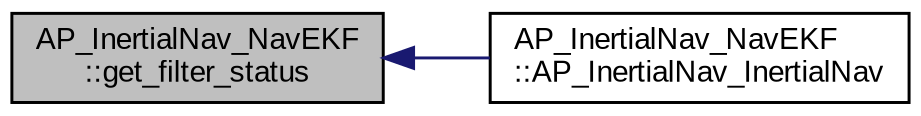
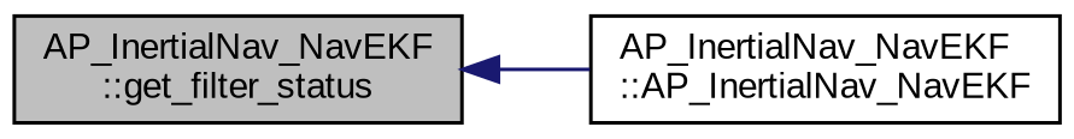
  digraph {
    rankdir=LR
    fontname="Liberation Sans"
    node [color=black fontname="Liberation Sans" fontsize=10 shape=record style=filled]
    n1 [fillcolor=grey75 fontcolor=black height=0.2 label="AP_InertialNav_NavEKF\l::get_filter_status" width=0.4]
-   n2 [fillcolor=white height=0.2 label="AP_InertialNav_NavEKF\l::AP_InertialNav_InertialNav" width=0.4]
+   n2 [fillcolor=white height=0.2 label="AP_InertialNav_NavEKF\l::AP_InertialNav_NavEKF" width=0.4]
    n1 -> n2 [color=midnightblue dir=back fontname="Liberation Sans" fontsize=10 labelfontname=Helvetica labelfontsize=10 style=solid]
  }
